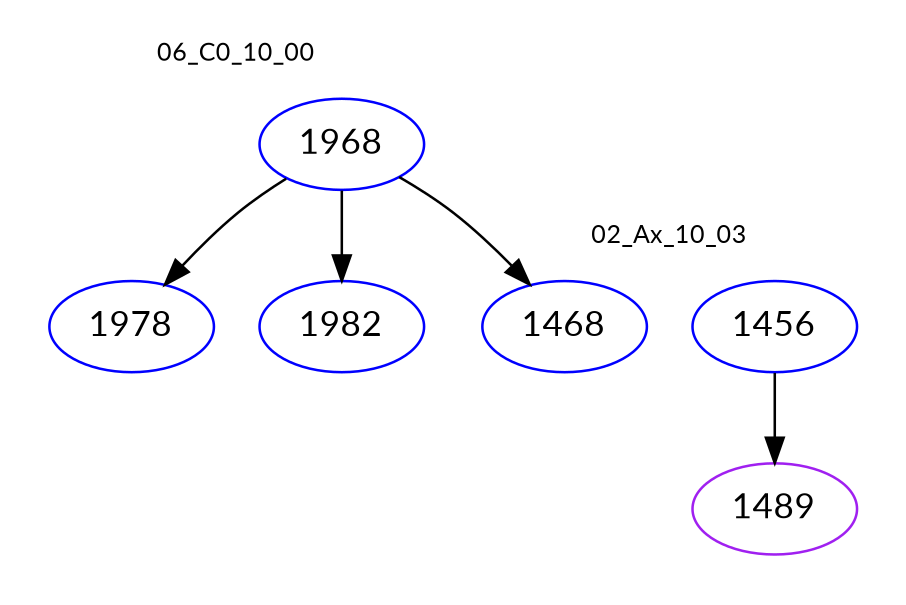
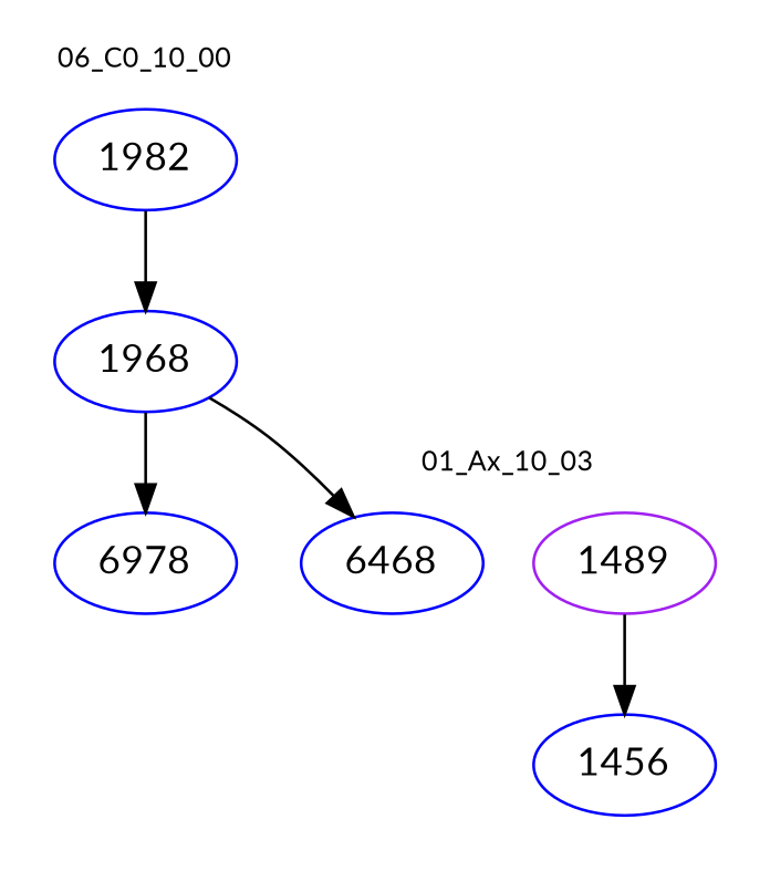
  digraph {
    fontname=Lato
    node [color=blue fontname=Lato]
    edge [color=black fontname=Lato]
    n1 [label=1456]
    n2 [color=purple label=1489]
-   n3 [label=1468]
+   n3 [label=6468]
    n4 [label=1968]
-   n5 [label=1978]
+   n5 [label=6978]
    n6 [label=1982]
    subgraph cluster_1 {
      color=white
      fontsize=10
-     label="02_Ax_10_03"
+     label="01_Ax_10_03"
      n1
      n2
      n3
    }
    subgraph cluster_2 {
      color=white
      fontsize=10
      label="06_C0_10_00"
      n4
      n5
      n6
    }
-   n1 -> n2
+   n2 -> n1
    n4 -> n3
    n4 -> n5
-   n4 -> n6
+   n6 -> n4
  }
